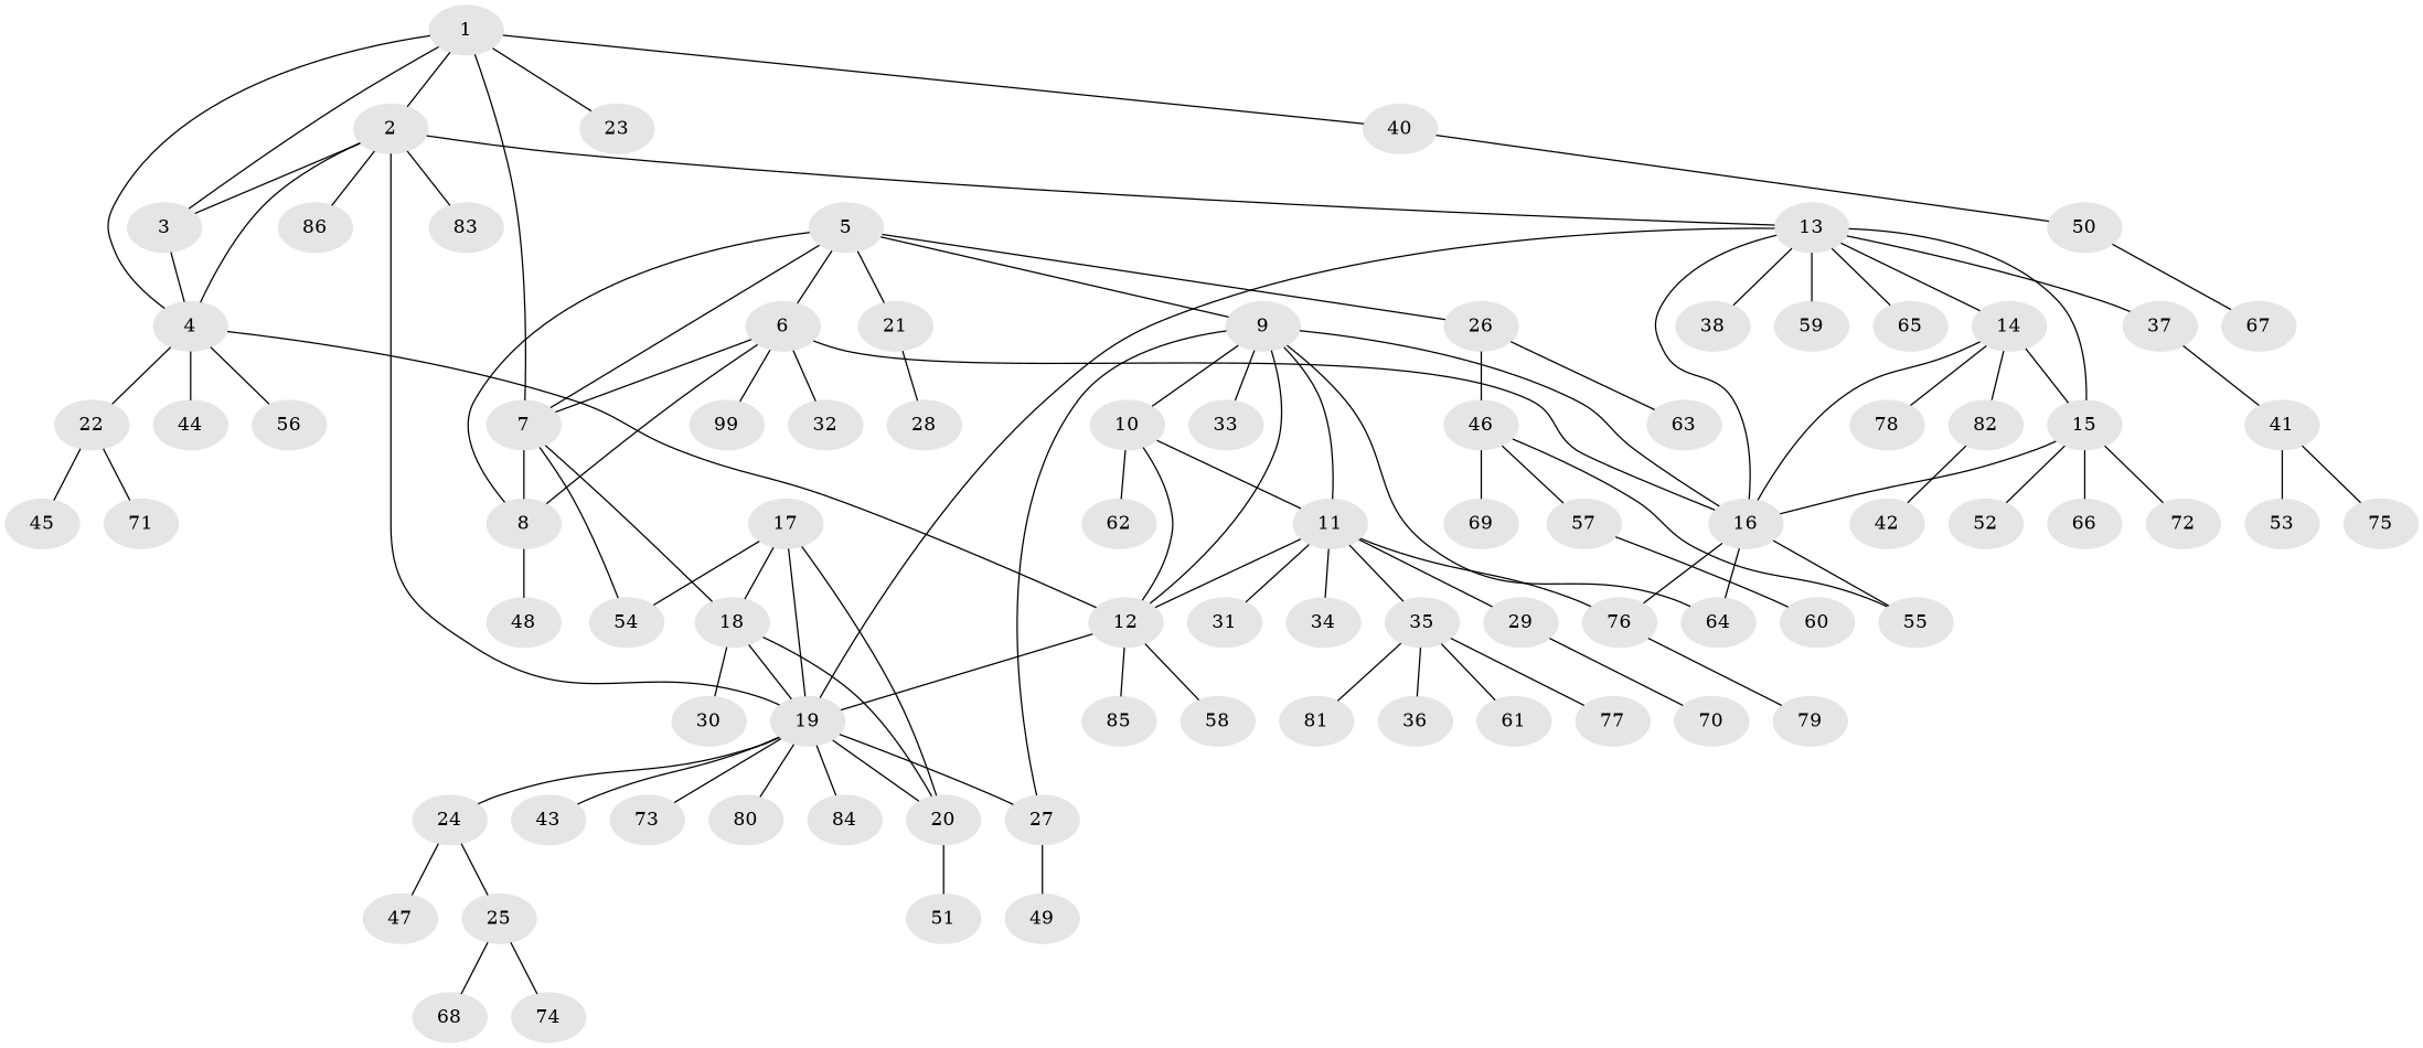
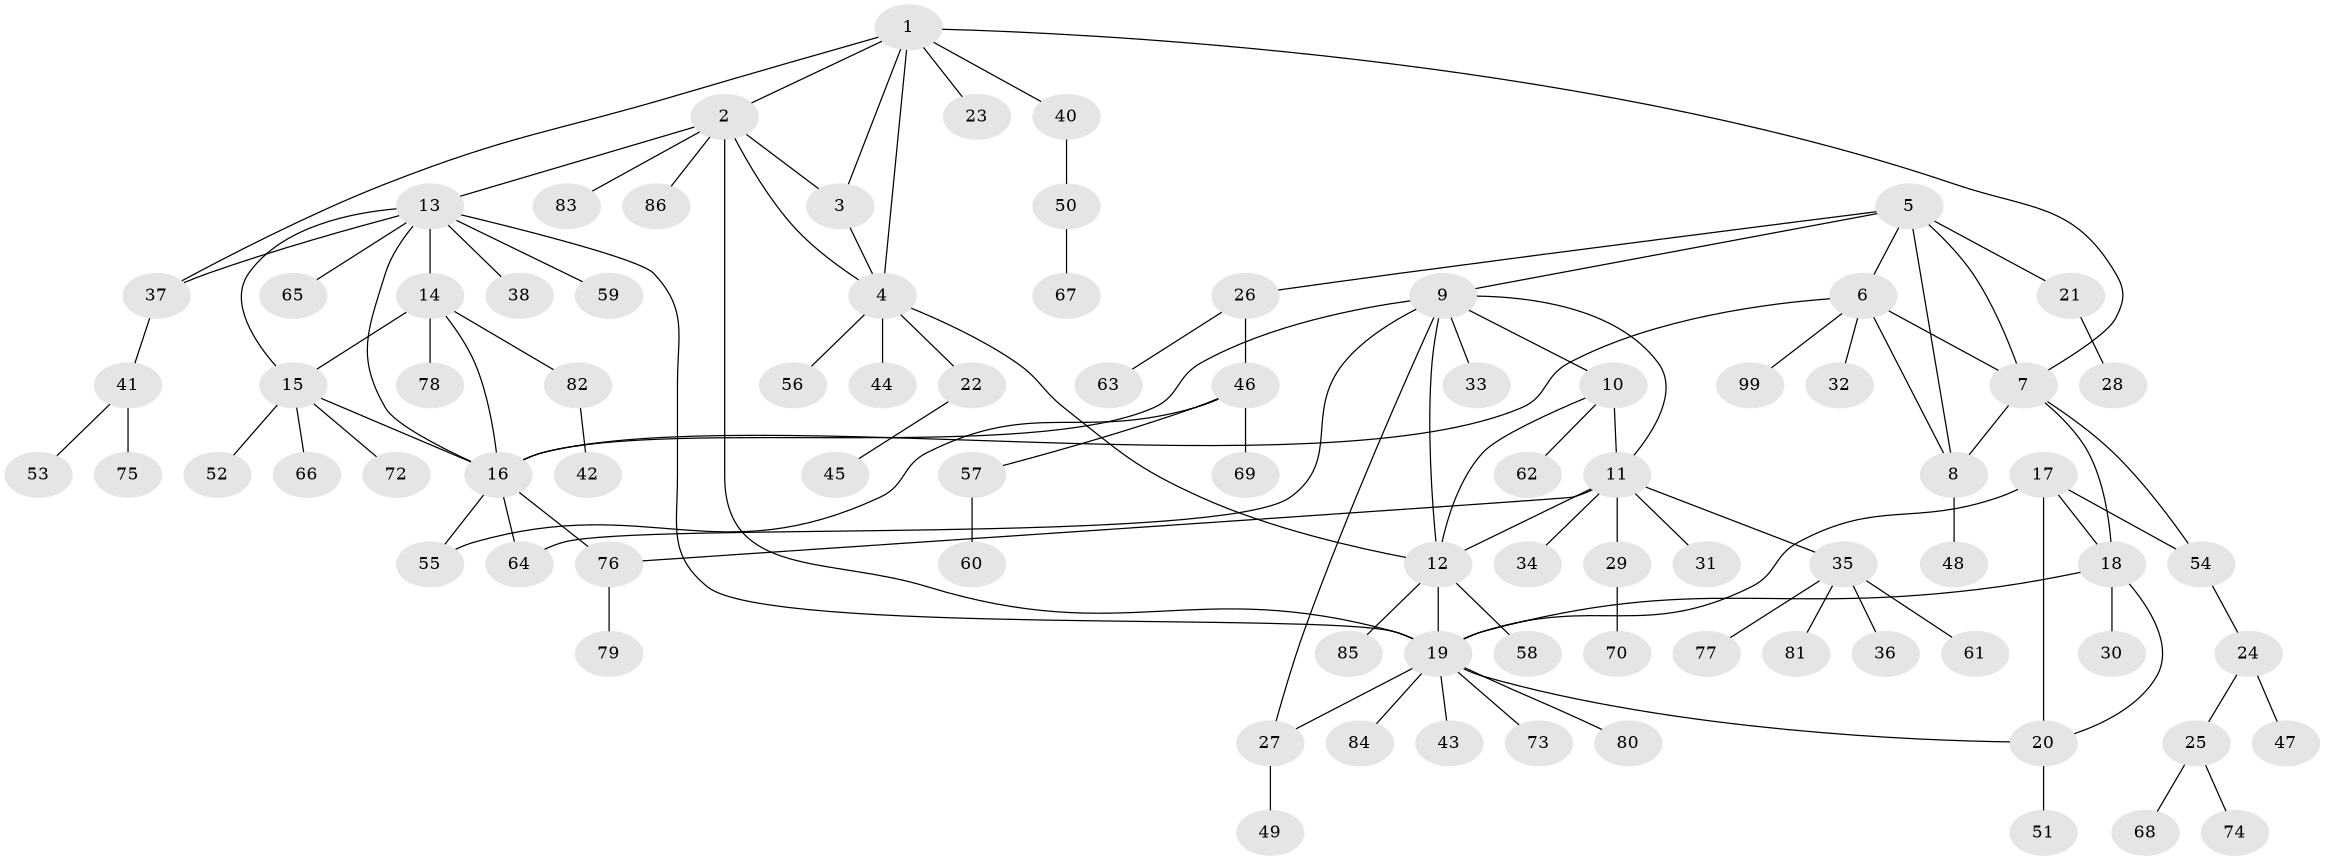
  graph {
    node [color=gray90 style=filled]
    1
    2
    3
    4
    7
    23
    37
    40
    13
    19
    83
    86
    12
    22
    44
    56
    8
    18
    54
    41
    50
    16
    14
    15
    38
    59
    65
    27
    20
    24
    43
    73
    80
    84
    58
    85
    45
-   71
    5
    6
    9
    21
    26
    32
    n45 [label=99]
    48
    10
    11
    33
    64
    28
    46
    63
    76
    55
    30
    62
    29
    31
    34
    35
    49
    70
    36
    61
    77
    81
    79
    78
    82
    52
    66
    72
    42
    17
    51
    25
    47
    68
    74
    57
    69
    53
    75
    67
    60
    1 -- 2
    1 -- 3
    1 -- 4
    1 -- 7
    1 -- 23
+   1 -- 37
    1 -- 40
    2 -- 3
    2 -- 4
    2 -- 13
    2 -- 19
    2 -- 83
    2 -- 86
    3 -- 4
    4 -- 12
    4 -- 22
    4 -- 44
    4 -- 56
    7 -- 8
    7 -- 18
    7 -- 54
    37 -- 41
    40 -- 50
    13 -- 37
    13 -- 19
    13 -- 16
    13 -- 14
    13 -- 15
    13 -- 38
    13 -- 59
    13 -- 65
    19 -- 27
    19 -- 20
-   19 -- 24
+   54 -- 24
    19 -- 43
    19 -- 73
    19 -- 80
    19 -- 84
    12 -- 19
    12 -- 58
    12 -- 85
    22 -- 45
-   22 -- 71
    8 -- 48
    18 -- 19
    18 -- 20
    18 -- 30
    41 -- 53
    41 -- 75
    50 -- 67
    16 -- 64
    16 -- 76
    16 -- 55
    14 -- 16
    14 -- 15
    14 -- 78
    14 -- 82
    15 -- 16
    15 -- 52
    15 -- 66
    15 -- 72
    27 -- 49
    20 -- 51
    24 -- 25
    24 -- 47
    5 -- 7
    5 -- 8
    5 -- 6
    5 -- 9
    5 -- 21
    5 -- 26
    6 -- 7
    6 -- 8
    6 -- 16
    6 -- 32
    6 -- n45
    9 -- 12
    9 -- 16
    9 -- 27
    9 -- 10
    9 -- 11
    9 -- 33
    9 -- 64
    21 -- 28
    26 -- 46
    26 -- 63
    10 -- 12
    10 -- 11
    10 -- 62
    11 -- 12
    11 -- 76
    11 -- 29
    11 -- 31
    11 -- 34
    11 -- 35
    46 -- 55
    46 -- 57
    46 -- 69
    76 -- 79
    29 -- 70
    35 -- 36
    35 -- 61
    35 -- 77
    35 -- 81
    82 -- 42
    17 -- 19
    17 -- 18
    17 -- 54
    17 -- 20
    25 -- 68
    25 -- 74
    57 -- 60
  }
